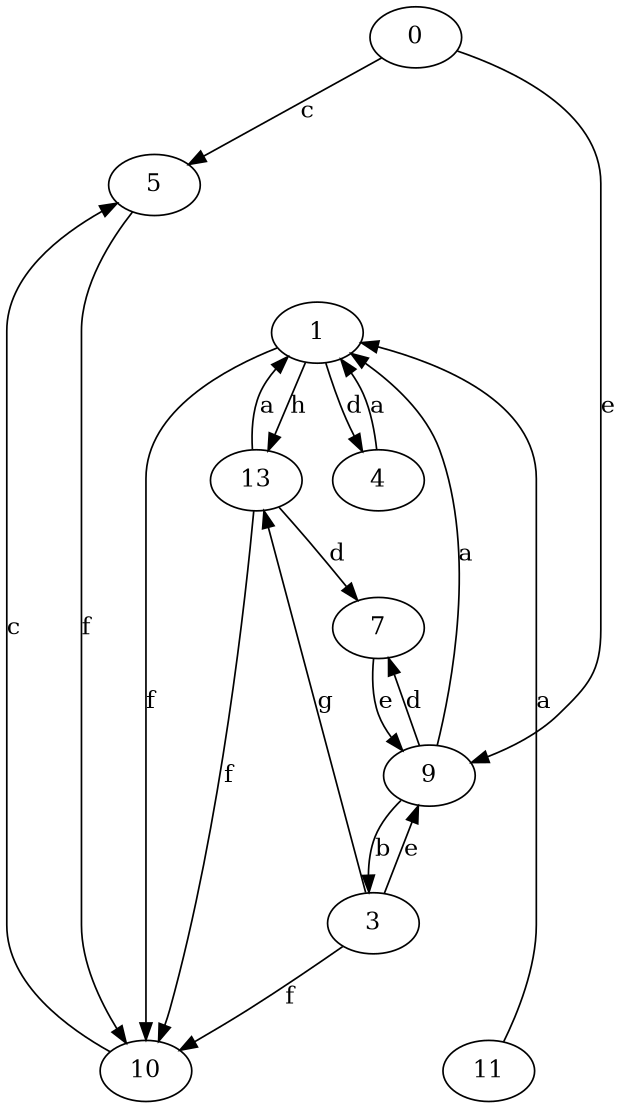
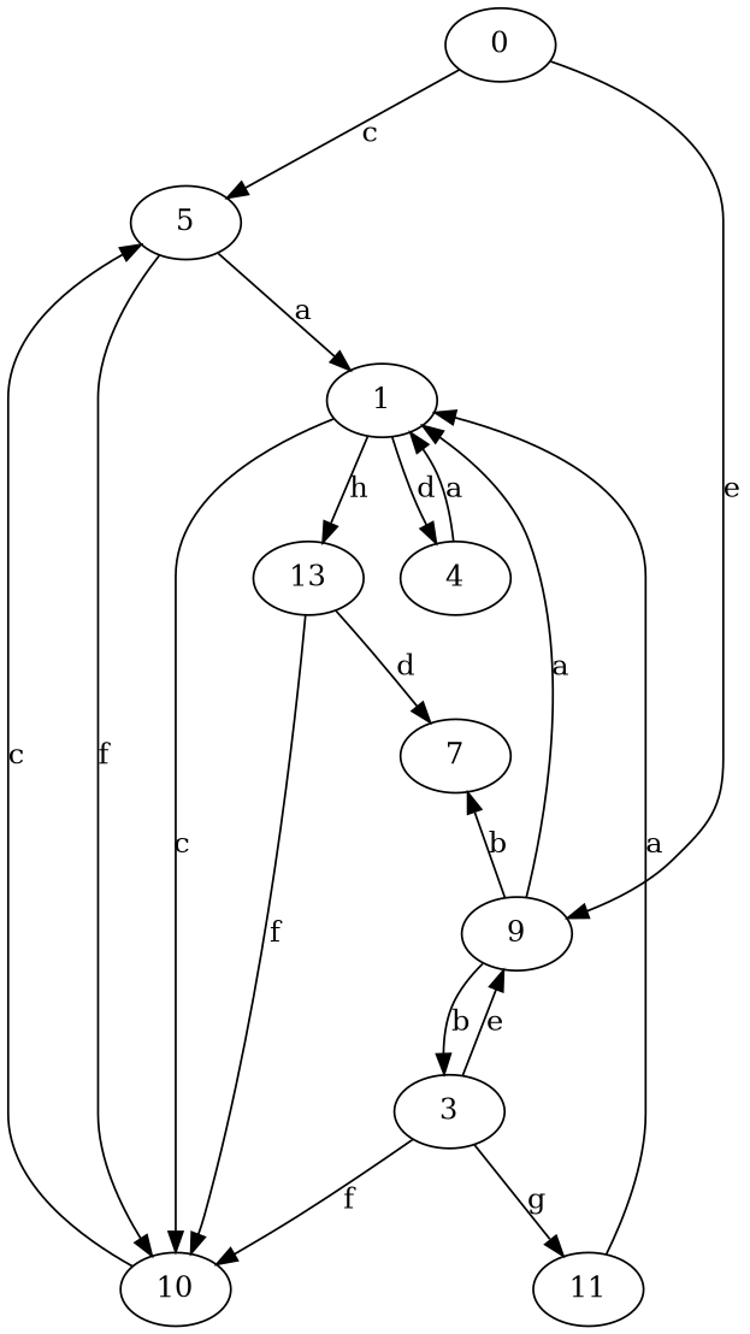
  strict digraph {
    0
    5
    9
    10
    1
    3
    7
    n8 [label=4]
    13
    11
    0 -> 5 [label=c]
    0 -> 9 [label=e]
    5 -> 10 [label=f]
    9 -> 1 [label=a]
    9 -> 3 [label=b]
-   9 -> 7 [label=d]
+   9 -> 7 [label=b]
    10 -> 5 [label=c]
-   1 -> 10 [label=f]
+   1 -> 10 [label=c]
    1 -> n8 [label=d]
    1 -> 13 [label=h]
    3 -> 9 [label=e]
    3 -> 10 [label=f]
-   3 -> 13 [label=g]
-   7 -> 9 [label=e]
+   3 -> 11 [label=g]
    n8 -> 1 [label=a]
    13 -> 10 [label=f]
-   13 -> 1 [label=a]
+   5 -> 1 [label=a]
    13 -> 7 [label=d]
    11 -> 1 [label=a]
  }
